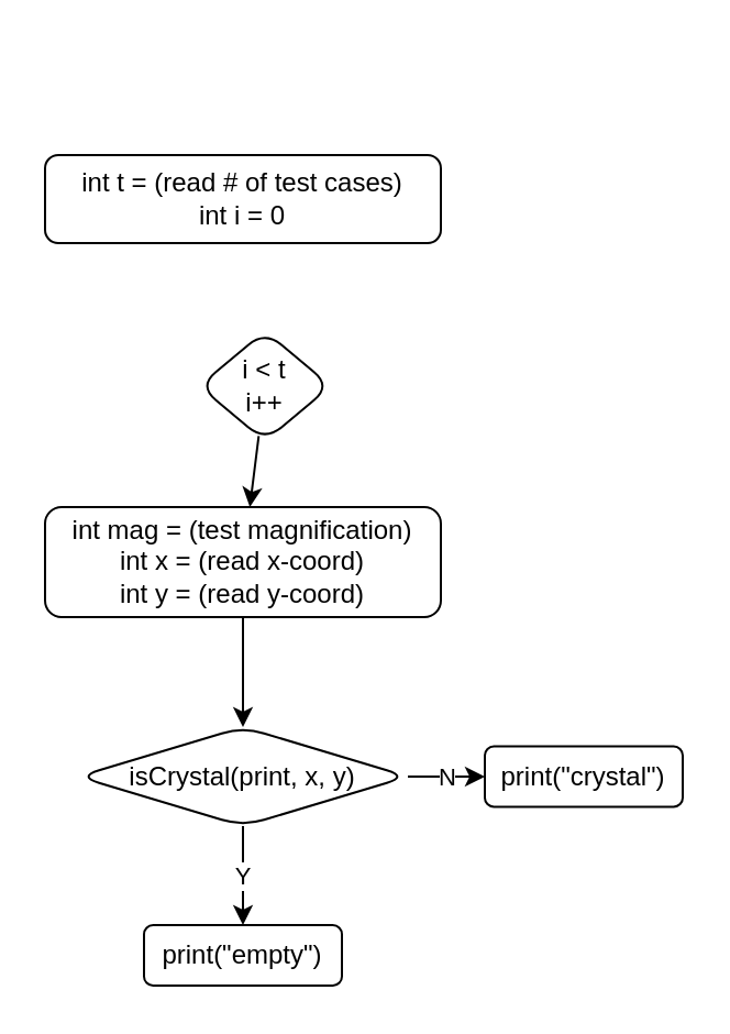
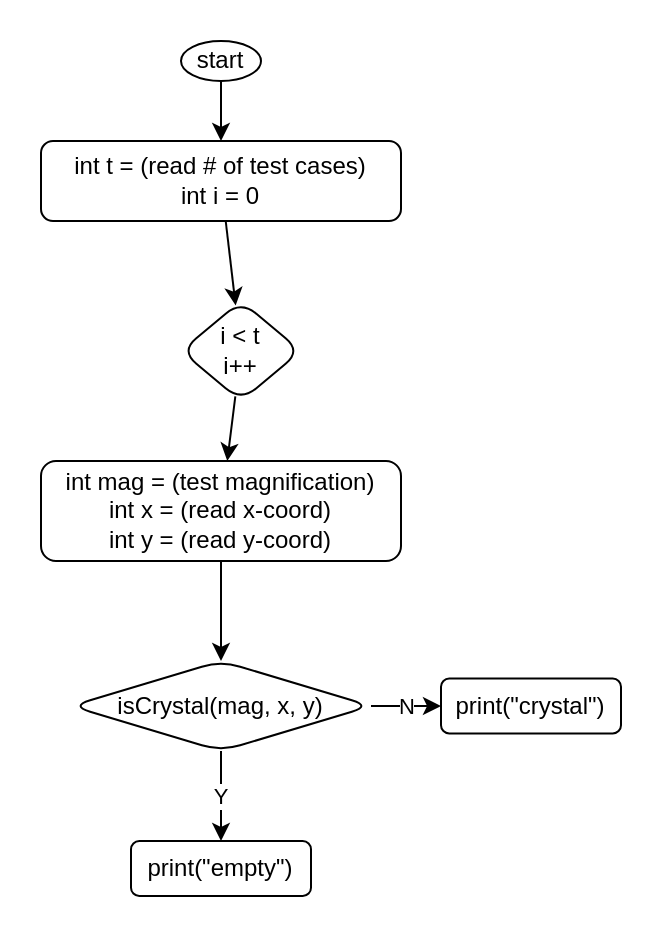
  <mxCell id="0" />
  <mxCell id="1" parent="0" />
+ <mxCell id="2" value="" style="edgeStyle=none;html=1;" parent="1" source="3" target="5" edge="1"><mxGeometry relative="1" as="geometry" /></mxCell>
+ <mxCell id="3" value="start" style="ellipse;whiteSpace=wrap;html=1;" parent="1" vertex="1"><mxGeometry x="90" y="20" width="40" height="20" as="geometry" /></mxCell>
+ <mxCell id="4" value="" style="edgeStyle=none;html=1;" edge="1" parent="1" source="5" target="7"><mxGeometry relative="1" as="geometry" /></mxCell>
  <mxCell id="5" value="int t = (read # of test cases)&lt;br&gt;int i = 0" style="rounded=1;whiteSpace=wrap;html=1;" parent="1" vertex="1"><mxGeometry x="20" y="70" width="180" height="40" as="geometry" /></mxCell>
  <mxCell id="6" value="" style="edgeStyle=none;html=1;" edge="1" parent="1" source="7" target="9"><mxGeometry relative="1" as="geometry" /></mxCell>
  <mxCell id="7" value="i &amp;lt; t&lt;br&gt;i++" style="rhombus;whiteSpace=wrap;html=1;rounded=1;" vertex="1" parent="1"><mxGeometry x="90" y="150" width="60" height="50" as="geometry" /></mxCell>
  <mxCell id="8" value="" style="edgeStyle=none;html=1;" edge="1" parent="1" source="9" target="12"><mxGeometry relative="1" as="geometry" /></mxCell>
  <mxCell id="9" value="int mag = (test magnification)&lt;br&gt;int x = (read x-coord)&lt;br&gt;int y = (read y-coord)" style="whiteSpace=wrap;html=1;rounded=1;" vertex="1" parent="1"><mxGeometry x="20" y="230" width="180" height="50" as="geometry" /></mxCell>
  <mxCell id="10" value="N" style="edgeStyle=none;html=1;" edge="1" parent="1" source="12" target="13"><mxGeometry relative="1" as="geometry" /></mxCell>
  <mxCell id="11" value="Y" style="edgeStyle=none;html=1;" edge="1" parent="1" source="12" target="14"><mxGeometry relative="1" as="geometry" /></mxCell>
- <mxCell id="12" value="isCrystal(print, x, y)" style="rhombus;whiteSpace=wrap;html=1;rounded=1;" vertex="1" parent="1"><mxGeometry x="35" y="330" width="150" height="45" as="geometry" /></mxCell>
+ <mxCell id="12" value="isCrystal(mag, x, y)" style="rhombus;whiteSpace=wrap;html=1;rounded=1;" vertex="1" parent="1"><mxGeometry x="35" y="330" width="150" height="45" as="geometry" /></mxCell>
  <mxCell id="13" value="print(&quot;crystal&quot;)" style="whiteSpace=wrap;html=1;rounded=1;" vertex="1" parent="1"><mxGeometry x="220" y="338.75" width="90" height="27.5" as="geometry" /></mxCell>
  <mxCell id="14" value="print(&quot;empty&quot;)" style="whiteSpace=wrap;html=1;rounded=1;" vertex="1" parent="1"><mxGeometry x="65" y="420" width="90" height="27.5" as="geometry" /></mxCell>
